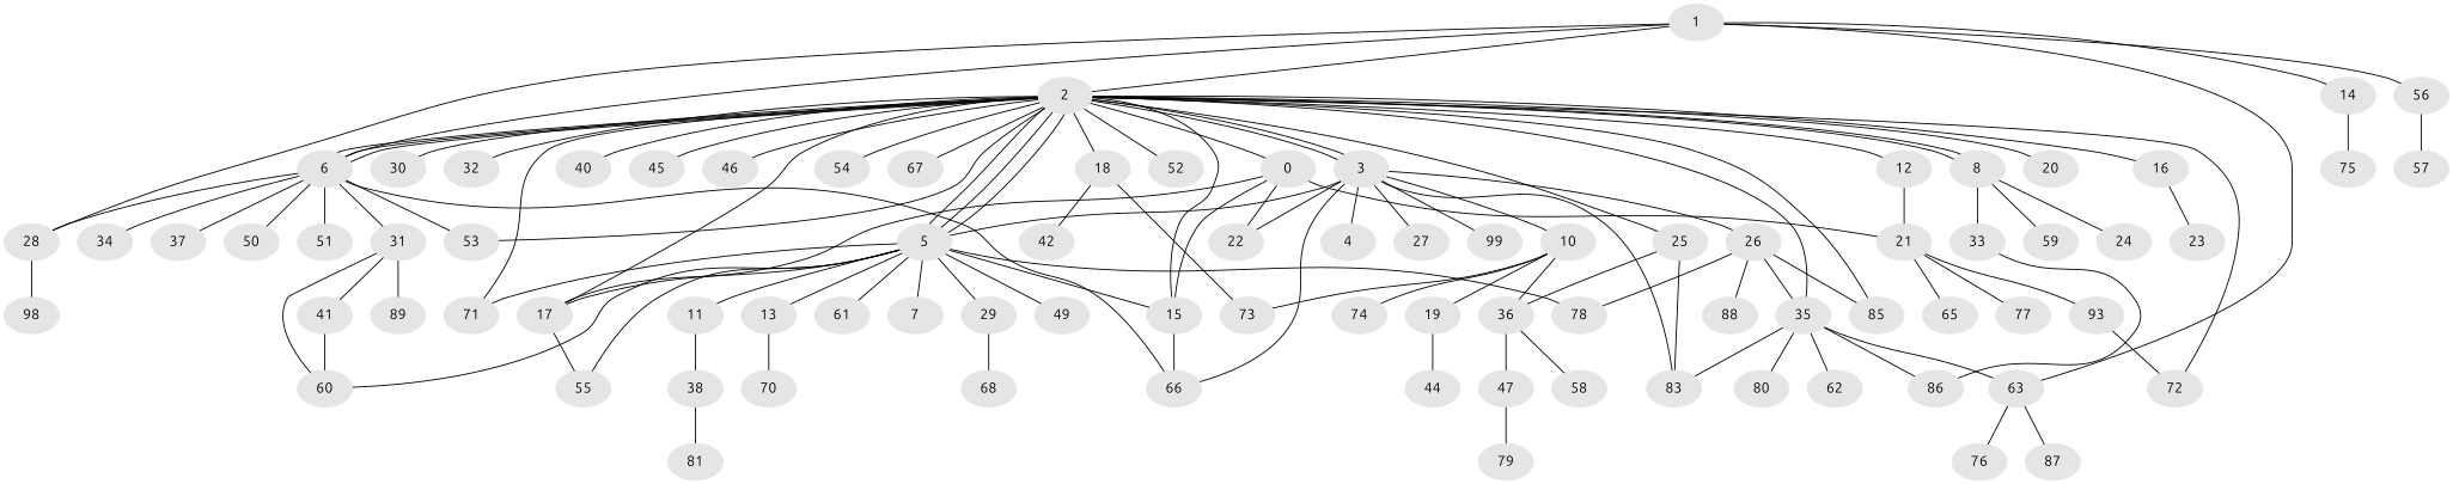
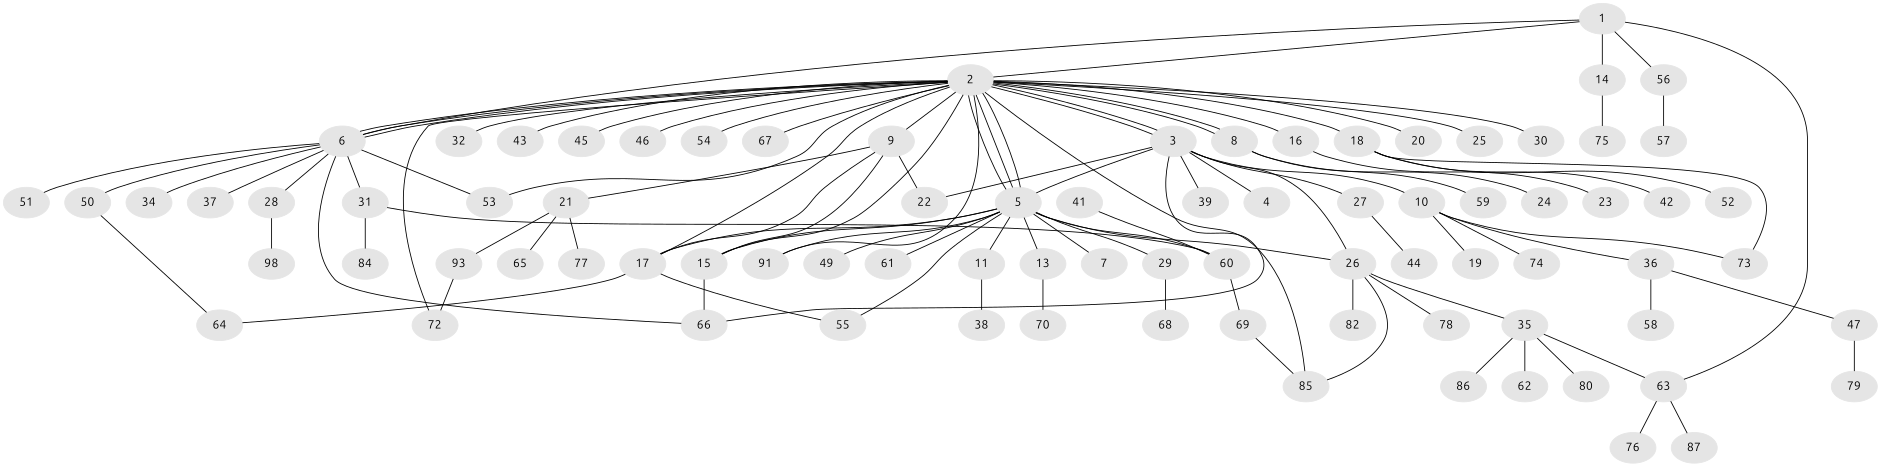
  graph {
    fontname=Ubuntu
    node [color=gray90 fontname=Ubuntu style=filled]
    edge [fontname=Ubuntu]
    1
    2
    6
    14
    28
    56
    63
    3
    5
    8
-   9 [label=0]
-   12
+   9
    15
    16
    17
    18
    20
    25
    30
    32
    35
-   40
+   40 [label=43]
    45
    46
    53
    54
    67
-   71
+   71 [label=91]
    72
    85
    66
    31
    34
    37
    50
    51
    75
    n38 [label=98]
    57
    76
    87
    4
    10
    22
    26
    27
-   39 [label=99]
-   83
+   39
    7
    11
    13
    29
    49
    55
    60
    61
    24
-   33
    59
    21
    23
+   64
    73
    42
    52
    36
    86
    62
    80
    19
    74
    78
-   82 [label=88]
+   82
    38
    70
    68
+   69
    41
-   84 [label=89]
+   84
    n80 [label=93]
    65
    77
    44
    47
    58
-   81
    79
    1 -- 2
    1 -- 6
    1 -- 14
-   1 -- 28
    1 -- 56
    1 -- 63
    2 -- 6
    2 -- 6
    2 -- 6
    2 -- 3
    2 -- 3
    2 -- 5
    2 -- 5
    2 -- 5
    2 -- 8
    2 -- 8
    2 -- 9
-   2 -- 12
    2 -- 15
    2 -- 16
    2 -- 17
    2 -- 18
    2 -- 20
    2 -- 25
    2 -- 30
    2 -- 32
-   2 -- 35
    2 -- 40
    2 -- 45
    2 -- 46
    2 -- 53
    2 -- 54
    2 -- 67
    2 -- 71
    2 -- 72
    2 -- 85
    6 -- 28
    6 -- 53
    6 -- 66
    6 -- 31
    6 -- 34
    6 -- 37
    6 -- 50
    6 -- 51
    14 -- 75
    28 -- n38
    56 -- 57
    63 -- 76
    63 -- 87
    3 -- 5
    3 -- 66
    3 -- 4
    3 -- 10
    3 -- 22
    3 -- 26
    3 -- 27
    3 -- 39
-   3 -- 83
    5 -- 15
    5 -- 17
    5 -- 71
-   5 -- 78
+   5 -- 26
    5 -- 7
    5 -- 11
    5 -- 13
    5 -- 29
    5 -- 49
    5 -- 55
    5 -- 60
    5 -- 61
    8 -- 24
-   8 -- 33
    8 -- 59
    9 -- 15
    9 -- 17
    9 -- 22
    9 -- 21
-   12 -- 21
    15 -- 66
    16 -- 23
    17 -- 55
+   17 -- 64
    18 -- 73
    18 -- 42
-   2 -- 52
-   25 -- 83
-   25 -- 36
+   18 -- 52
    35 -- 63
-   35 -- 83
    35 -- 86
    35 -- 62
    35 -- 80
    31 -- 60
-   31 -- 41
    31 -- 84
+   50 -- 64
    10 -- 73
    10 -- 36
    10 -- 19
    10 -- 74
    26 -- 35
    26 -- 85
    26 -- 78
    26 -- 82
    11 -- 38
    13 -- 70
    29 -- 68
-   33 -- 86
+   60 -- 69
    21 -- n80
    21 -- 65
    21 -- 77
    36 -- 47
    36 -- 58
-   19 -- 44
-   38 -- 81
+   27 -- 44
+   69 -- 85
    41 -- 60
    n80 -- 72
    47 -- 79
  }
